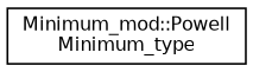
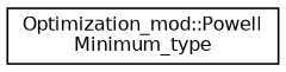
  digraph {
    rankdir=LR
-   n1 [color=black fillcolor=white fontname=Helvetica fontsize=10 height=0.2 label="Minimum_mod::Powell\lMinimum_type" shape=record style=filled width=0.4]
+   n1 [color=black fillcolor=white fontname=Helvetica fontsize=10 height=0.2 label="Optimization_mod::Powell\lMinimum_type" shape=record style=filled width=0.4]
  }
